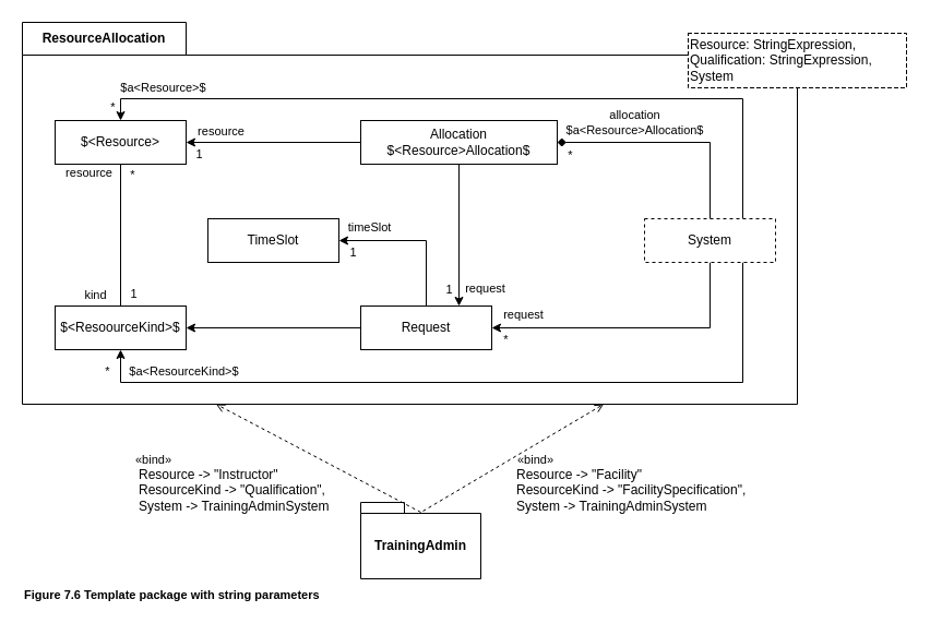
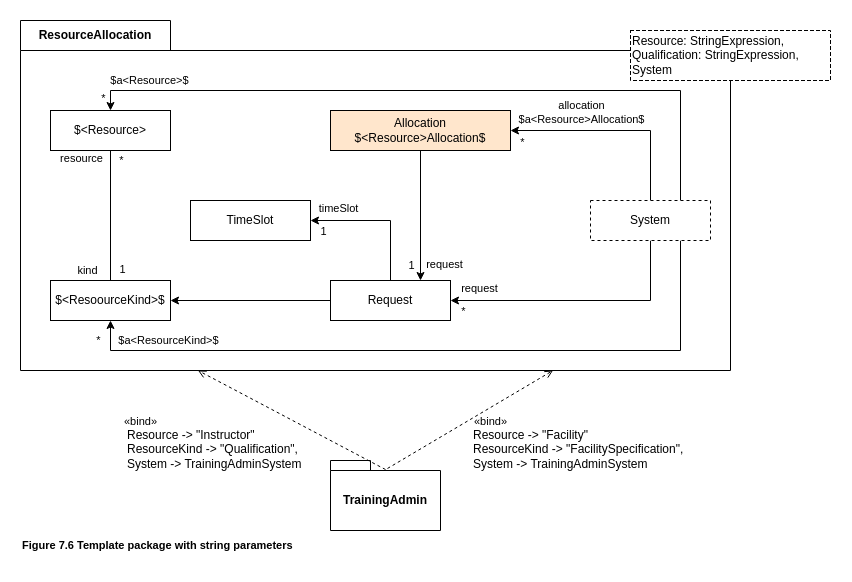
  <mxCell id="0" />
  <mxCell id="1" parent="0" />
  <mxCell id="2" value="ResourceAllocation" style="shape=folder;fontStyle=1;tabWidth=150;tabHeight=30;tabPosition=left;html=1;boundedLbl=1;labelInHeader=1;container=1;collapsible=0;whiteSpace=wrap;labelBackgroundColor=none;" vertex="1" parent="1"><mxGeometry x="20" y="20" width="710" height="350" as="geometry" /></mxCell>
  <mxCell id="3" value="" style="html=1;strokeColor=none;resizeWidth=1;resizeHeight=1;fillColor=none;part=1;connectable=0;allowArrows=0;deletable=0;whiteSpace=wrap;labelBackgroundColor=none;" vertex="1" parent="2"><mxGeometry width="710" height="245" relative="1" as="geometry"><mxPoint y="30" as="offset" /></mxGeometry></mxCell>
  <mxCell id="4" style="edgeStyle=orthogonalEdgeStyle;rounded=0;orthogonalLoop=1;jettySize=auto;html=1;entryX=1;entryY=0.5;entryDx=0;entryDy=0;exitX=0.5;exitY=1;exitDx=0;exitDy=0;labelBackgroundColor=none;fontColor=default;" edge="1" parent="2" source="15" target="20"><mxGeometry relative="1" as="geometry" /></mxCell>
  <mxCell id="5" value="*" style="edgeLabel;html=1;align=center;verticalAlign=middle;resizable=0;points=[];labelBackgroundColor=none;" vertex="1" connectable="0" parent="4"><mxGeometry x="0.33" y="3" relative="1" as="geometry"><mxPoint x="-75" y="7" as="offset" /></mxGeometry></mxCell>
- <mxCell id="6" style="edgeStyle=orthogonalEdgeStyle;rounded=0;orthogonalLoop=1;jettySize=auto;html=1;entryX=1;entryY=0.5;entryDx=0;entryDy=0;exitX=0.5;exitY=0;exitDx=0;exitDy=0;labelBackgroundColor=none;fontColor=default;endArrow=diamond;" edge="1" parent="2" source="15" target="30"><mxGeometry relative="1" as="geometry" /></mxCell>
+ <mxCell id="6" style="edgeStyle=orthogonalEdgeStyle;rounded=0;orthogonalLoop=1;jettySize=auto;html=1;entryX=1;entryY=0.5;entryDx=0;entryDy=0;exitX=0.5;exitY=0;exitDx=0;exitDy=0;labelBackgroundColor=none;fontColor=default;" edge="1" parent="2" source="15" target="30"><mxGeometry relative="1" as="geometry" /></mxCell>
  <mxCell id="7" value="allocation&lt;br&gt;$a&amp;lt;Resource&amp;gt;Allocation$" style="edgeLabel;html=1;align=center;verticalAlign=middle;resizable=0;points=[];labelBackgroundColor=none;" vertex="1" connectable="0" parent="6"><mxGeometry x="0.387" y="-1" relative="1" as="geometry"><mxPoint x="6" y="-18" as="offset" /></mxGeometry></mxCell>
  <mxCell id="8" value="*" style="edgeLabel;html=1;align=center;verticalAlign=middle;resizable=0;points=[];labelBackgroundColor=none;" vertex="1" connectable="0" parent="6"><mxGeometry x="0.453" relative="1" as="geometry"><mxPoint x="-46" y="11" as="offset" /></mxGeometry></mxCell>
  <mxCell id="9" style="edgeStyle=orthogonalEdgeStyle;rounded=0;orthogonalLoop=1;jettySize=auto;html=1;exitX=0.75;exitY=0;exitDx=0;exitDy=0;entryX=0.5;entryY=0;entryDx=0;entryDy=0;labelBackgroundColor=none;fontColor=default;" edge="1" parent="2" source="15" target="22"><mxGeometry relative="1" as="geometry"><Array as="points"><mxPoint x="660" y="70" /><mxPoint x="90" y="70" /></Array></mxGeometry></mxCell>
  <mxCell id="10" value="$a&amp;lt;Resource&amp;gt;$" style="edgeLabel;html=1;align=center;verticalAlign=middle;resizable=0;points=[];labelBackgroundColor=none;" vertex="1" connectable="0" parent="9"><mxGeometry x="0.849" y="1" relative="1" as="geometry"><mxPoint x="5" y="-12" as="offset" /></mxGeometry></mxCell>
  <mxCell id="11" value="*" style="edgeLabel;html=1;align=center;verticalAlign=middle;resizable=0;points=[];labelBackgroundColor=none;" vertex="1" connectable="0" parent="9"><mxGeometry x="0.954" y="2" relative="1" as="geometry"><mxPoint x="-10" y="3" as="offset" /></mxGeometry></mxCell>
  <mxCell id="12" value="$a&amp;lt;ResourceKind&amp;gt;$" style="edgeLabel;html=1;align=center;verticalAlign=middle;resizable=0;points=[];labelBackgroundColor=none;" vertex="1" connectable="0" parent="9"><mxGeometry x="0.849" y="1" relative="1" as="geometry"><mxPoint x="24" y="248" as="offset" /></mxGeometry></mxCell>
  <mxCell id="13" style="edgeStyle=orthogonalEdgeStyle;rounded=0;orthogonalLoop=1;jettySize=auto;html=1;exitX=0.75;exitY=1;exitDx=0;exitDy=0;entryX=0.5;entryY=1;entryDx=0;entryDy=0;labelBackgroundColor=none;fontColor=default;" edge="1" parent="2" source="15" target="36"><mxGeometry relative="1" as="geometry"><Array as="points"><mxPoint x="660" y="330" /><mxPoint x="90" y="330" /></Array></mxGeometry></mxCell>
  <mxCell id="14" value="*" style="edgeLabel;html=1;align=center;verticalAlign=middle;resizable=0;points=[];labelBackgroundColor=none;" vertex="1" connectable="0" parent="13"><mxGeometry x="0.944" y="1" relative="1" as="geometry"><mxPoint x="-12" y="-1" as="offset" /></mxGeometry></mxCell>
  <mxCell id="15" value="System" style="fontStyle=0;html=1;whiteSpace=wrap;labelBackgroundColor=none;dashed=1;" vertex="1" parent="2"><mxGeometry x="570" y="180" width="120" height="40" as="geometry" /></mxCell>
  <mxCell id="16" style="edgeStyle=orthogonalEdgeStyle;rounded=0;orthogonalLoop=1;jettySize=auto;html=1;exitX=0;exitY=0.5;exitDx=0;exitDy=0;labelBackgroundColor=none;fontColor=default;" edge="1" parent="2" source="20" target="36"><mxGeometry relative="1" as="geometry" /></mxCell>
  <mxCell id="17" style="edgeStyle=orthogonalEdgeStyle;rounded=0;orthogonalLoop=1;jettySize=auto;html=1;exitX=0.5;exitY=0;exitDx=0;exitDy=0;entryX=1;entryY=0.5;entryDx=0;entryDy=0;labelBackgroundColor=none;fontColor=default;" edge="1" parent="2" source="20" target="21"><mxGeometry relative="1" as="geometry"><Array as="points"><mxPoint x="370" y="200" /></Array></mxGeometry></mxCell>
  <mxCell id="18" value="timeSlot" style="edgeLabel;html=1;align=center;verticalAlign=middle;resizable=0;points=[];labelBackgroundColor=none;" vertex="1" connectable="0" parent="17"><mxGeometry x="0.6" relative="1" as="geometry"><mxPoint x="-1" y="-13" as="offset" /></mxGeometry></mxCell>
  <mxCell id="19" value="1" style="edgeLabel;html=1;align=center;verticalAlign=middle;resizable=0;points=[];labelBackgroundColor=none;" vertex="1" connectable="0" parent="17"><mxGeometry x="0.514" y="-1" relative="1" as="geometry"><mxPoint x="-22" y="11" as="offset" /></mxGeometry></mxCell>
  <mxCell id="20" value="Request" style="fontStyle=0;html=1;whiteSpace=wrap;labelBackgroundColor=none;" vertex="1" parent="2"><mxGeometry x="310" y="260" width="120" height="40" as="geometry" /></mxCell>
  <mxCell id="21" value="TimeSlot" style="fontStyle=0;html=1;whiteSpace=wrap;labelBackgroundColor=none;" vertex="1" parent="2"><mxGeometry x="170" y="180" width="120" height="40" as="geometry" /></mxCell>
  <mxCell id="22" value="$&amp;lt;Resource&amp;gt;" style="fontStyle=0;html=1;whiteSpace=wrap;labelBackgroundColor=none;" vertex="1" parent="2"><mxGeometry x="30" y="90" width="120" height="40" as="geometry" /></mxCell>
- <mxCell id="23" style="edgeStyle=orthogonalEdgeStyle;rounded=0;orthogonalLoop=1;jettySize=auto;html=1;exitX=0;exitY=0.5;exitDx=0;exitDy=0;entryX=1;entryY=0.5;entryDx=0;entryDy=0;labelBackgroundColor=none;fontColor=default;" edge="1" parent="2" source="30" target="22"><mxGeometry relative="1" as="geometry" /></mxCell>
- <mxCell id="24" value="resource" style="edgeLabel;html=1;align=center;verticalAlign=middle;resizable=0;points=[];labelBackgroundColor=none;" vertex="1" connectable="0" parent="23"><mxGeometry x="0.512" y="-1" relative="1" as="geometry"><mxPoint x="-8" y="-10" as="offset" /></mxGeometry></mxCell>
- <mxCell id="25" value="1" style="edgeLabel;html=1;align=center;verticalAlign=middle;resizable=0;points=[];labelBackgroundColor=none;" vertex="1" connectable="0" parent="23"><mxGeometry x="-0.013" y="1" relative="1" as="geometry"><mxPoint x="-70" y="9" as="offset" /></mxGeometry></mxCell>
  <mxCell id="26" style="edgeStyle=orthogonalEdgeStyle;rounded=0;orthogonalLoop=1;jettySize=auto;html=1;entryX=0.75;entryY=0;entryDx=0;entryDy=0;labelBackgroundColor=none;fontColor=default;" edge="1" parent="2" source="30" target="20"><mxGeometry relative="1" as="geometry" /></mxCell>
  <mxCell id="27" value="request&lt;br&gt;" style="edgeLabel;html=1;align=center;verticalAlign=middle;resizable=0;points=[];labelBackgroundColor=none;" vertex="1" connectable="0" parent="26"><mxGeometry x="0.523" y="1" relative="1" as="geometry"><mxPoint x="22" y="14" as="offset" /></mxGeometry></mxCell>
  <mxCell id="28" value="1" style="edgeLabel;html=1;align=center;verticalAlign=middle;resizable=0;points=[];labelBackgroundColor=none;" vertex="1" connectable="0" parent="26"><mxGeometry x="0.462" y="1" relative="1" as="geometry"><mxPoint x="-11" y="19" as="offset" /></mxGeometry></mxCell>
  <mxCell id="29" value="request&lt;br&gt;" style="edgeLabel;html=1;align=center;verticalAlign=middle;resizable=0;points=[];labelBackgroundColor=none;" vertex="1" connectable="0" parent="26"><mxGeometry x="0.523" y="1" relative="1" as="geometry"><mxPoint x="57" y="38" as="offset" /></mxGeometry></mxCell>
- <mxCell id="30" value="Allocation&lt;br&gt;$&amp;lt;Resource&amp;gt;Allocation$" style="fontStyle=0;html=1;whiteSpace=wrap;labelBackgroundColor=none;" vertex="1" parent="2"><mxGeometry x="310" y="90" width="180" height="40" as="geometry" /></mxCell>
+ <mxCell id="30" value="Allocation&lt;br&gt;$&amp;lt;Resource&amp;gt;Allocation$" style="fontStyle=0;html=1;whiteSpace=wrap;labelBackgroundColor=none;fillColor=#ffe6cc;" vertex="1" parent="2"><mxGeometry x="310" y="90" width="180" height="40" as="geometry" /></mxCell>
  <mxCell id="31" style="edgeStyle=orthogonalEdgeStyle;rounded=0;orthogonalLoop=1;jettySize=auto;html=1;entryX=0.5;entryY=1;entryDx=0;entryDy=0;endArrow=none;endFill=0;labelBackgroundColor=none;fontColor=default;" edge="1" parent="2" source="36" target="22"><mxGeometry relative="1" as="geometry" /></mxCell>
  <mxCell id="32" value="resource" style="edgeLabel;html=1;align=center;verticalAlign=middle;resizable=0;points=[];labelBackgroundColor=none;" vertex="1" connectable="0" parent="31"><mxGeometry x="0.6" y="2" relative="1" as="geometry"><mxPoint x="-28" y="-19" as="offset" /></mxGeometry></mxCell>
  <mxCell id="33" value="kind" style="edgeLabel;html=1;align=center;verticalAlign=middle;resizable=0;points=[];labelBackgroundColor=none;" vertex="1" connectable="0" parent="31"><mxGeometry x="-0.739" y="1" relative="1" as="geometry"><mxPoint x="-23" y="6" as="offset" /></mxGeometry></mxCell>
  <mxCell id="34" value="1" style="edgeLabel;html=1;align=center;verticalAlign=middle;resizable=0;points=[];labelBackgroundColor=none;" vertex="1" connectable="0" parent="31"><mxGeometry x="-0.754" y="-1" relative="1" as="geometry"><mxPoint x="10" y="4" as="offset" /></mxGeometry></mxCell>
  <mxCell id="35" value="*" style="edgeLabel;html=1;align=center;verticalAlign=middle;resizable=0;points=[];labelBackgroundColor=none;" vertex="1" connectable="0" parent="31"><mxGeometry x="0.723" y="2" relative="1" as="geometry"><mxPoint x="12" y="-9" as="offset" /></mxGeometry></mxCell>
  <mxCell id="36" value="$&amp;lt;ResoourceKind&amp;gt;$" style="fontStyle=0;html=1;whiteSpace=wrap;labelBackgroundColor=none;" vertex="1" parent="2"><mxGeometry x="30" y="260" width="120" height="40" as="geometry" /></mxCell>
  <mxCell id="37" value="Resource: StringExpression,&lt;br&gt;Qualification: StringExpression,&lt;br&gt;System" style="shape=partialRectangle;html=1;top=1;align=left;dashed=1;labelBackgroundColor=none;" vertex="1" parent="2"><mxGeometry x="610" y="10" width="200" height="50" as="geometry" /></mxCell>
  <mxCell id="38" value="TrainingAdmin" style="shape=folder;fontStyle=1;tabWidth=40;tabHeight=10;tabPosition=left;html=1;boundedLbl=1;whiteSpace=wrap;labelBackgroundColor=none;" vertex="1" parent="1"><mxGeometry x="330" y="460" width="110" height="70" as="geometry" /></mxCell>
  <mxCell id="39" value="«bind»" style="endArrow=open;html=1;rounded=0;align=center;verticalAlign=bottom;dashed=1;endFill=0;labelBackgroundColor=none;exitX=0.5;exitY=0.129;exitDx=0;exitDy=0;exitPerimeter=0;entryX=0.25;entryY=1;entryDx=0;entryDy=0;entryPerimeter=0;fontColor=default;" edge="1" parent="1" source="38" target="2"><mxGeometry x="1" y="83" relative="1" as="geometry"><mxPoint x="360" y="410" as="sourcePoint" /><mxPoint x="520" y="410" as="targetPoint" /><mxPoint x="-19" y="-13" as="offset" /></mxGeometry></mxCell>
  <mxCell id="40" value="Resource -&amp;gt; &quot;Instructor&quot;&lt;br&gt;ResourceKind -&amp;gt; &quot;Qualification&quot;,&lt;br&gt;System -&amp;gt; TrainingAdminSystem" style="resizable=0;html=1;align=left;verticalAlign=top;labelBackgroundColor=none;" connectable="0" vertex="1" parent="39"><mxGeometry relative="1" as="geometry"><mxPoint x="-166" y="1" as="offset" /></mxGeometry></mxCell>
  <mxCell id="41" value="«bind»" style="endArrow=open;html=1;rounded=0;align=center;verticalAlign=bottom;dashed=1;endFill=0;labelBackgroundColor=none;exitX=0.518;exitY=0.114;exitDx=0;exitDy=0;exitPerimeter=0;entryX=0.75;entryY=1;entryDx=0;entryDy=0;entryPerimeter=0;fontColor=default;" edge="1" parent="1" source="38" target="2"><mxGeometry x="0.123" y="-20" relative="1" as="geometry"><mxPoint x="690" y="490" as="sourcePoint" /><mxPoint x="558" y="380" as="targetPoint" /><mxPoint as="offset" /></mxGeometry></mxCell>
  <mxCell id="42" value="Resource -&amp;gt; &quot;Facility&quot;&lt;br&gt;ResourceKind -&amp;gt; &quot;FacilitySpecification&quot;,&lt;br&gt;System -&amp;gt; TrainingAdminSystem" style="resizable=0;html=1;align=left;verticalAlign=top;labelBackgroundColor=none;" connectable="0" vertex="1" parent="41"><mxGeometry relative="1" as="geometry"><mxPoint x="1" y="2" as="offset" /></mxGeometry></mxCell>
  <mxCell id="43" value="&lt;b&gt;Figure 7.6 Template package with string parameters&lt;/b&gt;" style="text;html=1;align=left;verticalAlign=middle;resizable=0;points=[];autosize=1;strokeColor=none;fillColor=none;fontSize=11;fontFamily=Helvetica;fontColor=default;" vertex="1" parent="1"><mxGeometry x="20" y="530" width="290" height="30" as="geometry" /></mxCell>
